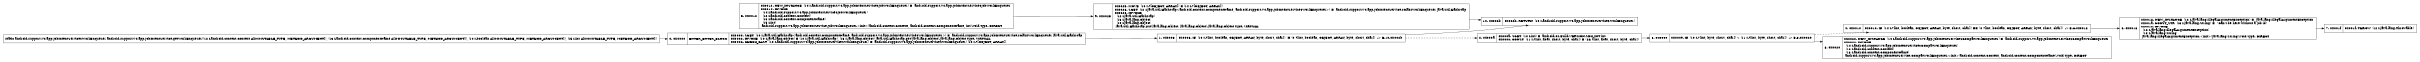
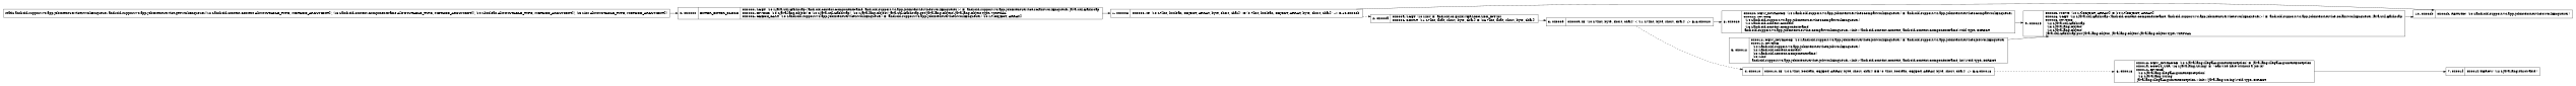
  digraph {
    rankdir=LR
    node [shape=record]
    n1 [label="{0\:\ 0x0000|ENTER_ENTER_BLOCK\l|0x0000: SGET  (r0 I:java.util.HashMap\<android.content.ComponentName, android.support.v4.app.JobIntentService$WorkEnqueuer\>) =  android.support.v4.app.JobIntentService.sClassWorkEnqueuer java.util.HashMap \l0x0002: INVOKE  (r0 I:java.lang.Object) = (r0 I:java.util.HashMap), (r3 I:java.lang.Object) java.util.HashMap.get(java.lang.Object):java.lang.Object type: VIRTUAL \l0x0006: CHECK_CAST  (r0 I:android.support.v4.app.JobIntentService$WorkEnqueuer) = (android.support.v4.app.JobIntentService$WorkEnqueuer) (r0 I:?[OBJECT, ARRAY]) \l}"]
    n2 [label="{1\:\ 0x0008|0x0008: IF  (r0 I:?[int, boolean, OBJECT, ARRAY, byte, short, char]) != (0 ?[int, boolean, OBJECT, ARRAY, byte, short, char])  \-\> B:10:0x002b \l}"]
    n3 [label="{2\:\ 0x000a|0x000a: SGET  (r0 I:int) =  android.os.Build.VERSION.SDK_INT int \l0x000c: CONST  (r1 I:?[int, float, short, byte, char]) = (26 ?[int, float, short, byte, char]) \l}"]
    n4 [label="{10\:\ 0x002b|0x002b: RETURN  (r0 I:android.support.v4.app.JobIntentService$WorkEnqueuer) \l}"]
    n5 [label="{3\:\ 0x000e|0x000e: IF  (r0 I:?[int, byte, short, char]) \< (r1 I:?[int, byte, short, char])  \-\> B:8:0x0020 \l}"]
    n6 [label="{4\:\ 0x0010|0x0010: IF  (r4 I:?[int, boolean, OBJECT, ARRAY, byte, short, char]) == (0 ?[int, boolean, OBJECT, ARRAY, byte, short, char])  \-\> B:6:0x0018 \l}"]
    n7 [label="{8\:\ 0x0020|0x0020: NEW_INSTANCE  (r4 I:android.support.v4.app.JobIntentService$CompatWorkEnqueuer) =  android.support.v4.app.JobIntentService$CompatWorkEnqueuer \l0x0022: INVOKE  \l  (r4 I:android.support.v4.app.JobIntentService$CompatWorkEnqueuer)\l  (r2 I:android.content.Context)\l  (r3 I:android.content.ComponentName)\l android.support.v4.app.JobIntentService.CompatWorkEnqueuer.\<init\>(android.content.Context, android.content.ComponentName):void type: DIRECT \l}"]
    n8 [label="{6\:\ 0x0018|0x0018: NEW_INSTANCE  (r2 I:java.lang.IllegalArgumentException) =  java.lang.IllegalArgumentException \l0x001a: CONST_STR  (r3 I:java.lang.String) =  \"Can't be here without a job id\" \l0x001c: INVOKE  \l  (r2 I:java.lang.IllegalArgumentException)\l  (r3 I:java.lang.String)\l java.lang.IllegalArgumentException.\<init\>(java.lang.String):void type: DIRECT \l}"]
    n9 [label="{9\:\ 0x0025|0x0025: MOVE  (r0 I:?[OBJECT, ARRAY]) = (r4 I:?[OBJECT, ARRAY]) \l0x0026: SGET  (r2 I:java.util.HashMap\<android.content.ComponentName, android.support.v4.app.JobIntentService$WorkEnqueuer\>) =  android.support.v4.app.JobIntentService.sClassWorkEnqueuer java.util.HashMap \l0x0028: INVOKE  \l  (r2 I:java.util.HashMap)\l  (r3 I:java.lang.Object)\l  (r0 I:java.lang.Object)\l java.util.HashMap.put(java.lang.Object, java.lang.Object):java.lang.Object type: VIRTUAL \l}"]
    n10 [label="{5\:\ 0x0012|0x0012: NEW_INSTANCE  (r4 I:android.support.v4.app.JobIntentService$JobWorkEnqueuer) =  android.support.v4.app.JobIntentService$JobWorkEnqueuer \l0x0014: INVOKE  \l  (r4 I:android.support.v4.app.JobIntentService$JobWorkEnqueuer)\l  (r2 I:android.content.Context)\l  (r3 I:android.content.ComponentName)\l  (r5 I:int)\l android.support.v4.app.JobIntentService.JobWorkEnqueuer.\<init\>(android.content.Context, android.content.ComponentName, int):void type: DIRECT \l}"]
    n11 [label="{7\:\ 0x001f|0x001f: THROW  (r2 I:java.lang.Throwable) \l}"]
    n12 [label="{static android.support.v4.app.JobIntentService$WorkEnqueuer android.support.v4.app.JobIntentService.getWorkEnqueuer((r2 I:android.content.Context A[IMMUTABLE_TYPE, METHOD_ARGUMENT]), (r3 I:android.content.ComponentName A[IMMUTABLE_TYPE, METHOD_ARGUMENT]), (r4 I:boolean A[IMMUTABLE_TYPE, METHOD_ARGUMENT]), (r5 I:int A[IMMUTABLE_TYPE, METHOD_ARGUMENT])) }"]
    n1 -> n2
    n2 -> n3 [style=dashed]
    n2 -> n4
    n3 -> n5
    n5 -> n6 [style=dashed]
    n5 -> n7
-   n6 -> n8
+   n6 -> n8 [style=dashed]
+   n7 -> n9
    n8 -> n11
    n9 -> n4
    n10 -> n9
    n12 -> n1
  }
